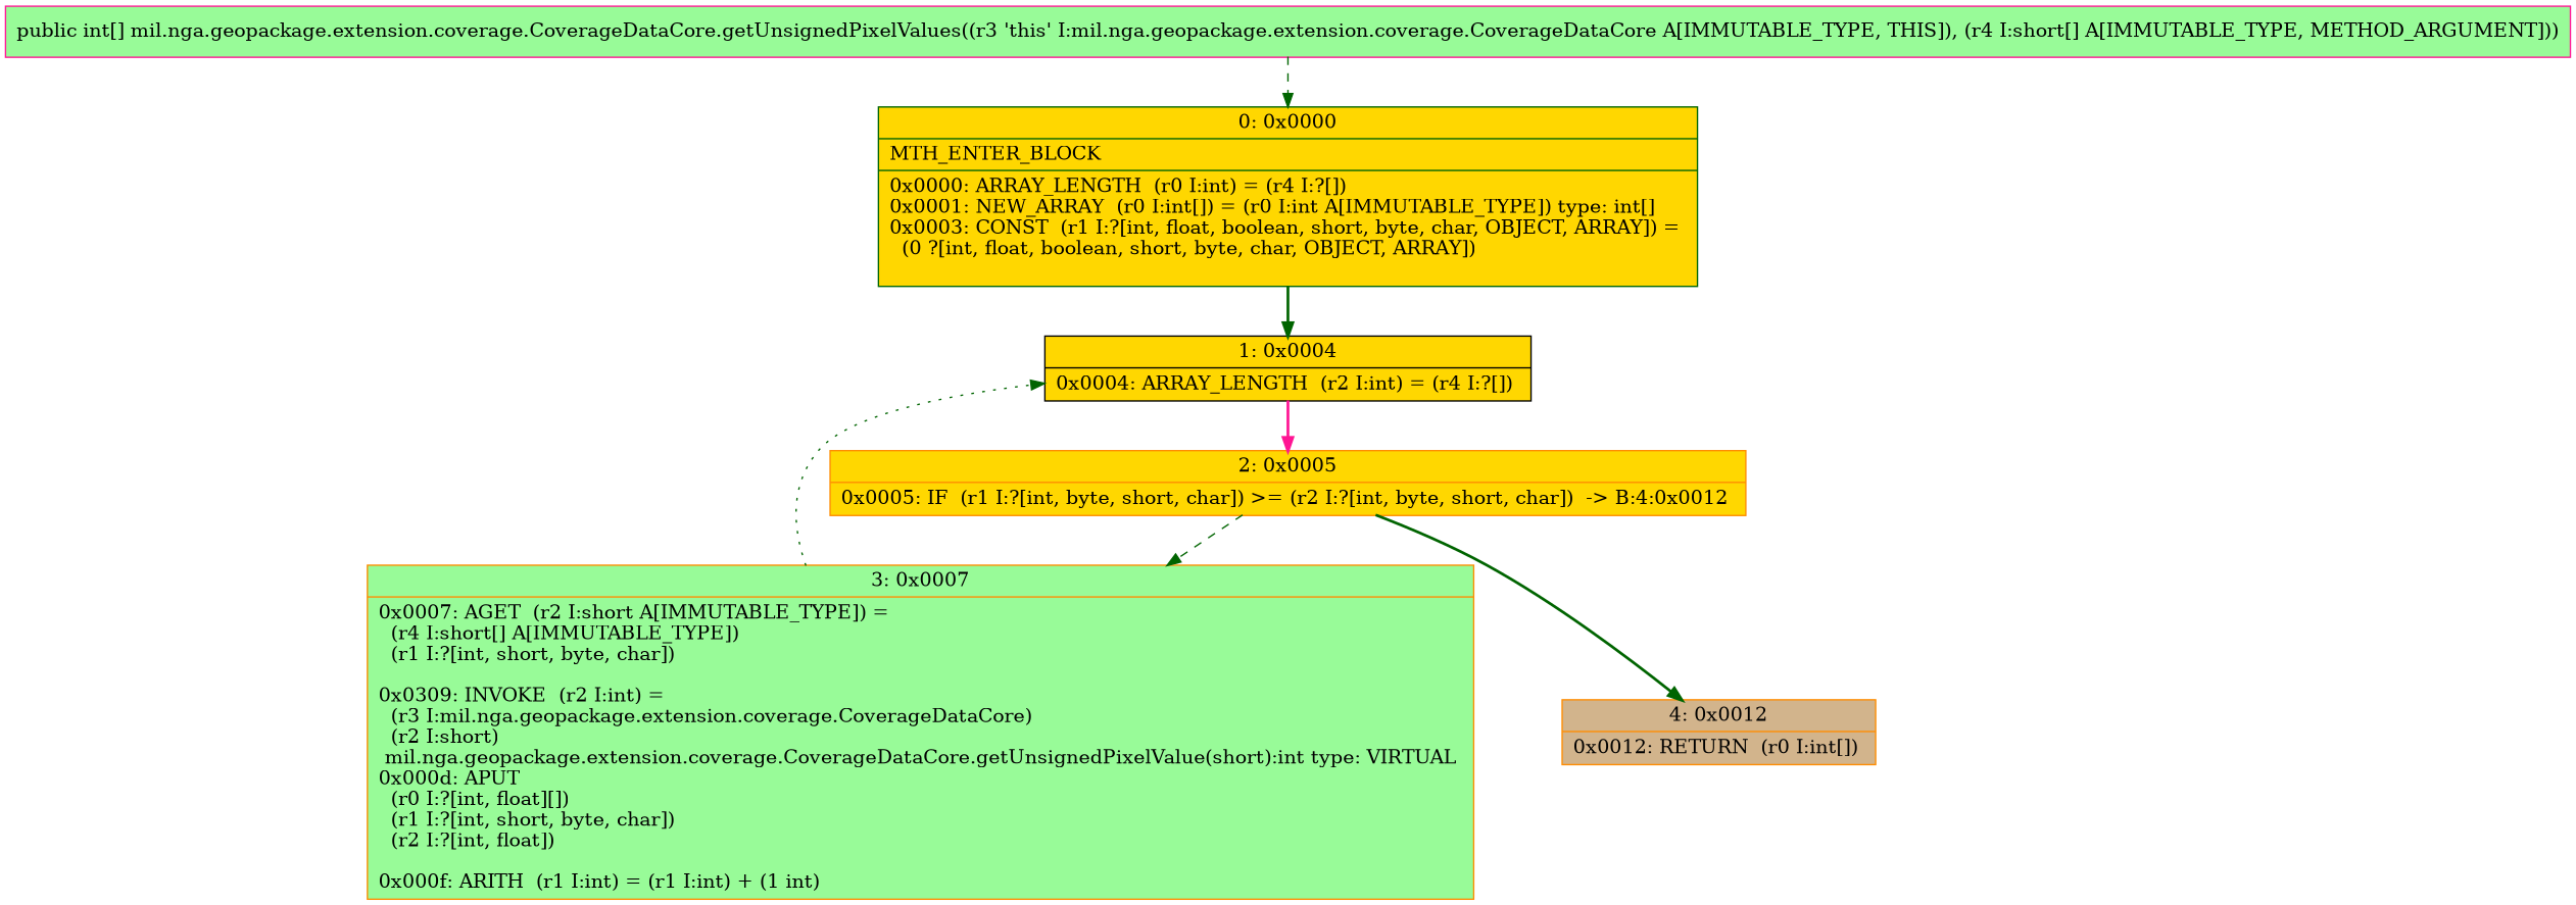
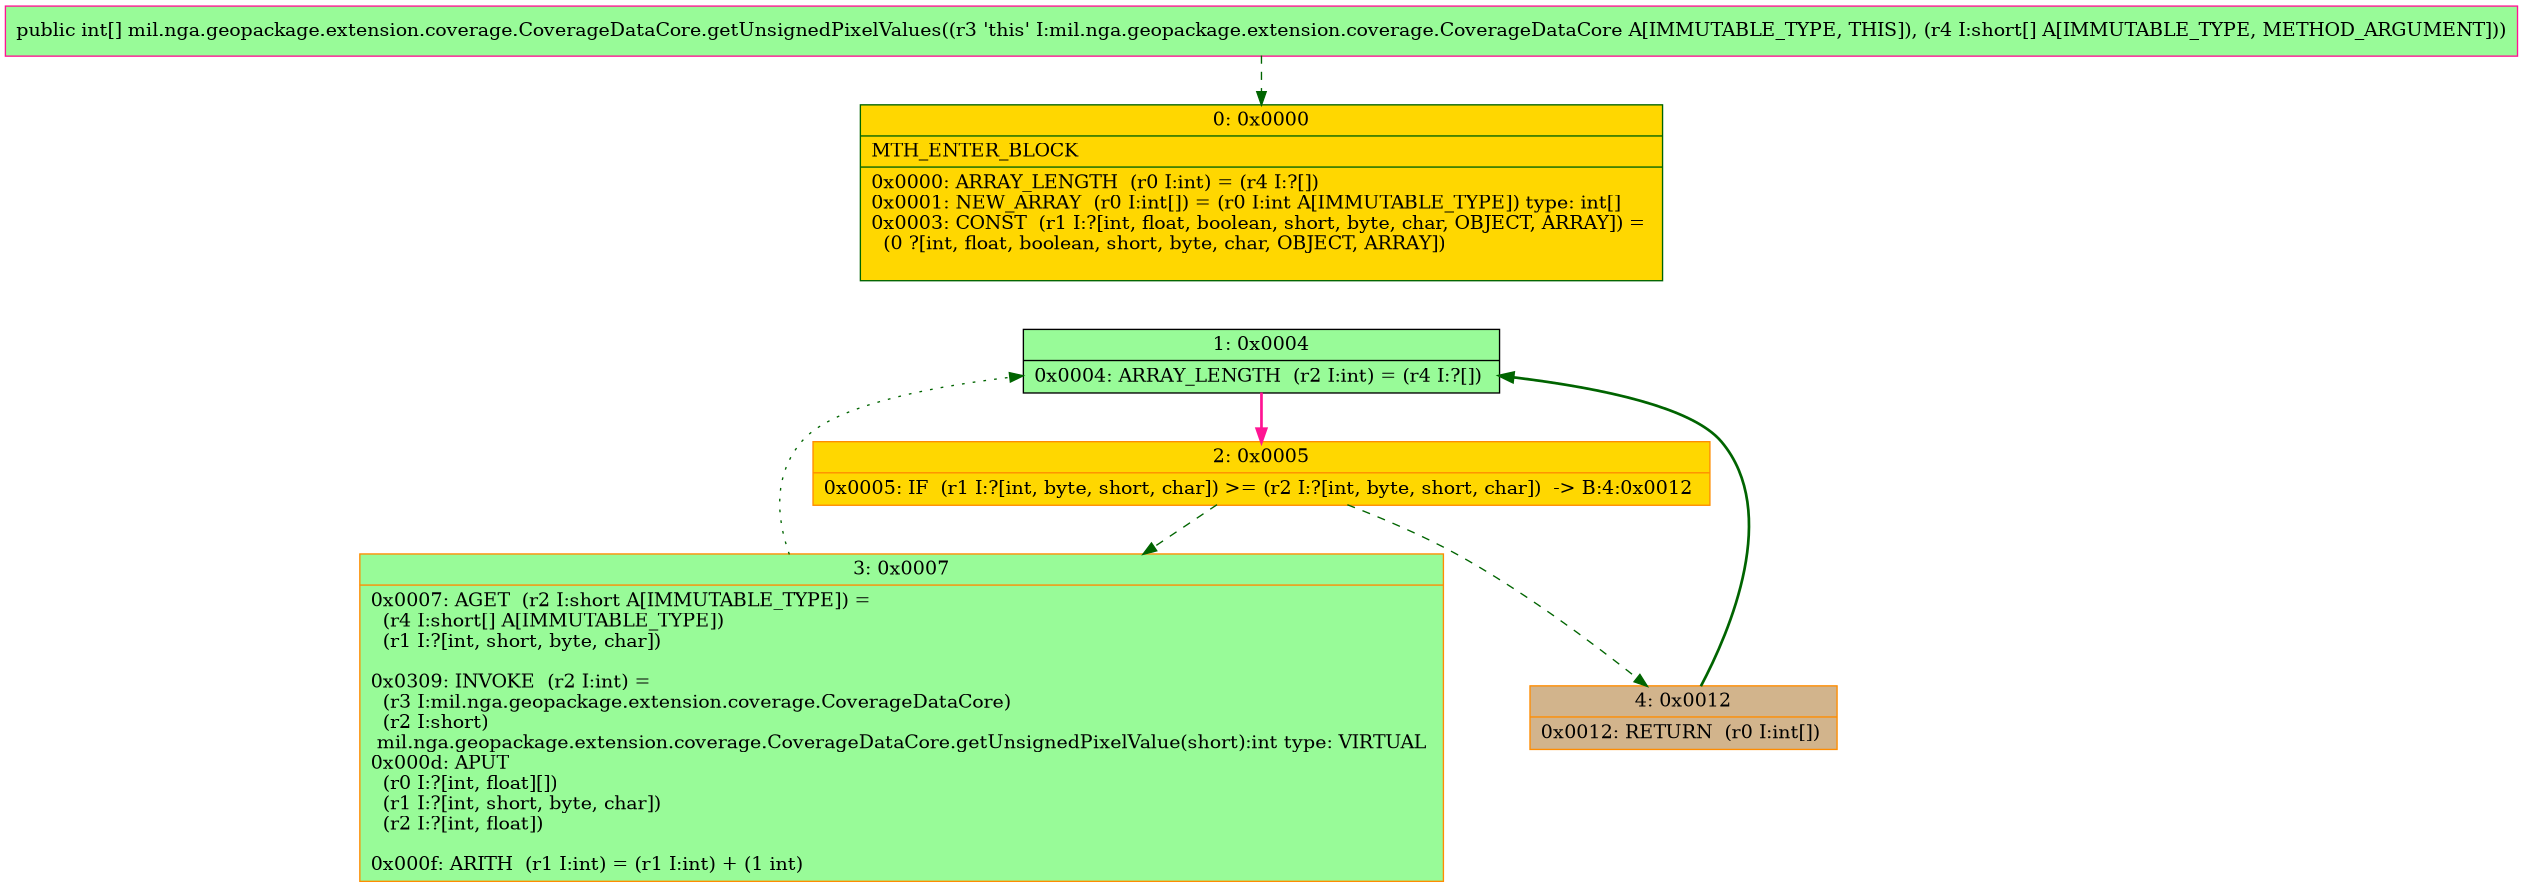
  digraph {
    node [color=darkorange fillcolor=palegreen shape=record style=filled]
    edge [color=darkgreen style=bold]
    n1 [color=darkgreen fillcolor=gold label="{0\:\ 0x0000|MTH_ENTER_BLOCK\l|0x0000: ARRAY_LENGTH  (r0 I:int) = (r4 I:?[]) \l0x0001: NEW_ARRAY  (r0 I:int[]) = (r0 I:int A[IMMUTABLE_TYPE]) type: int[] \l0x0003: CONST  (r1 I:?[int, float, boolean, short, byte, char, OBJECT, ARRAY]) = \l  (0 ?[int, float, boolean, short, byte, char, OBJECT, ARRAY])\l \l}"]
-   n2 [color=black fillcolor=gold label="{1\:\ 0x0004|0x0004: ARRAY_LENGTH  (r2 I:int) = (r4 I:?[]) \l}"]
+   n2 [color=black label="{1\:\ 0x0004|0x0004: ARRAY_LENGTH  (r2 I:int) = (r4 I:?[]) \l}"]
    n3 [fillcolor=gold label="{2\:\ 0x0005|0x0005: IF  (r1 I:?[int, byte, short, char]) \>= (r2 I:?[int, byte, short, char])  \-\> B:4:0x0012 \l}"]
    n4 [label="{3\:\ 0x0007|0x0007: AGET  (r2 I:short A[IMMUTABLE_TYPE]) = \l  (r4 I:short[] A[IMMUTABLE_TYPE])\l  (r1 I:?[int, short, byte, char])\l \l0x0309: INVOKE  (r2 I:int) = \l  (r3 I:mil.nga.geopackage.extension.coverage.CoverageDataCore)\l  (r2 I:short)\l mil.nga.geopackage.extension.coverage.CoverageDataCore.getUnsignedPixelValue(short):int type: VIRTUAL \l0x000d: APUT  \l  (r0 I:?[int, float][])\l  (r1 I:?[int, short, byte, char])\l  (r2 I:?[int, float])\l \l0x000f: ARITH  (r1 I:int) = (r1 I:int) + (1 int) \l}"]
    n5 [fillcolor=tan label="{4\:\ 0x0012|0x0012: RETURN  (r0 I:int[]) \l}"]
    n6 [color=deeppink label="{public int[] mil.nga.geopackage.extension.coverage.CoverageDataCore.getUnsignedPixelValues((r3 'this' I:mil.nga.geopackage.extension.coverage.CoverageDataCore A[IMMUTABLE_TYPE, THIS]), (r4 I:short[] A[IMMUTABLE_TYPE, METHOD_ARGUMENT])) }"]
-   n1 -> n2
+   n5 -> n2
    n2 -> n3 [color=deeppink]
    n3 -> n4 [style=dashed]
-   n3 -> n5
+   n3 -> n5 [style=dashed]
    n4 -> n2 [style=dotted]
    n6 -> n1 [style=dashed]
  }
